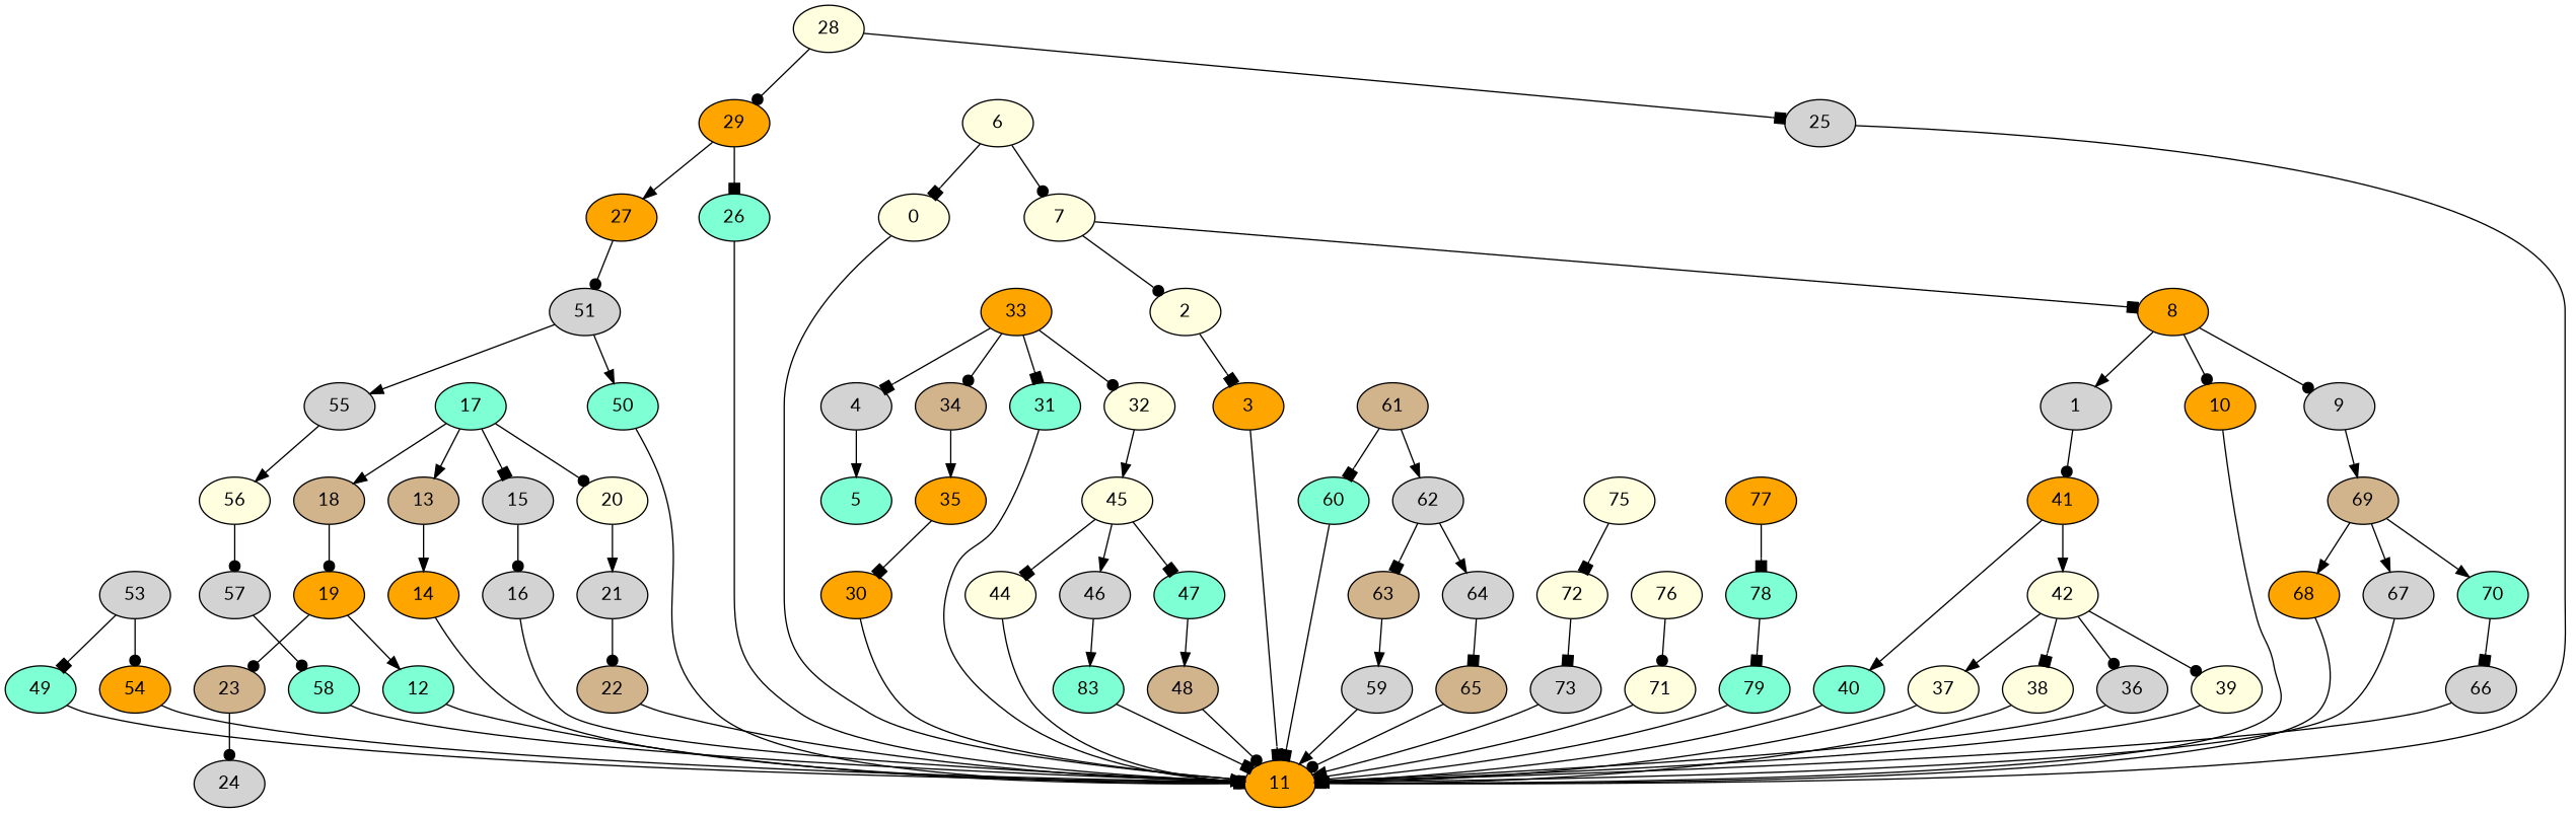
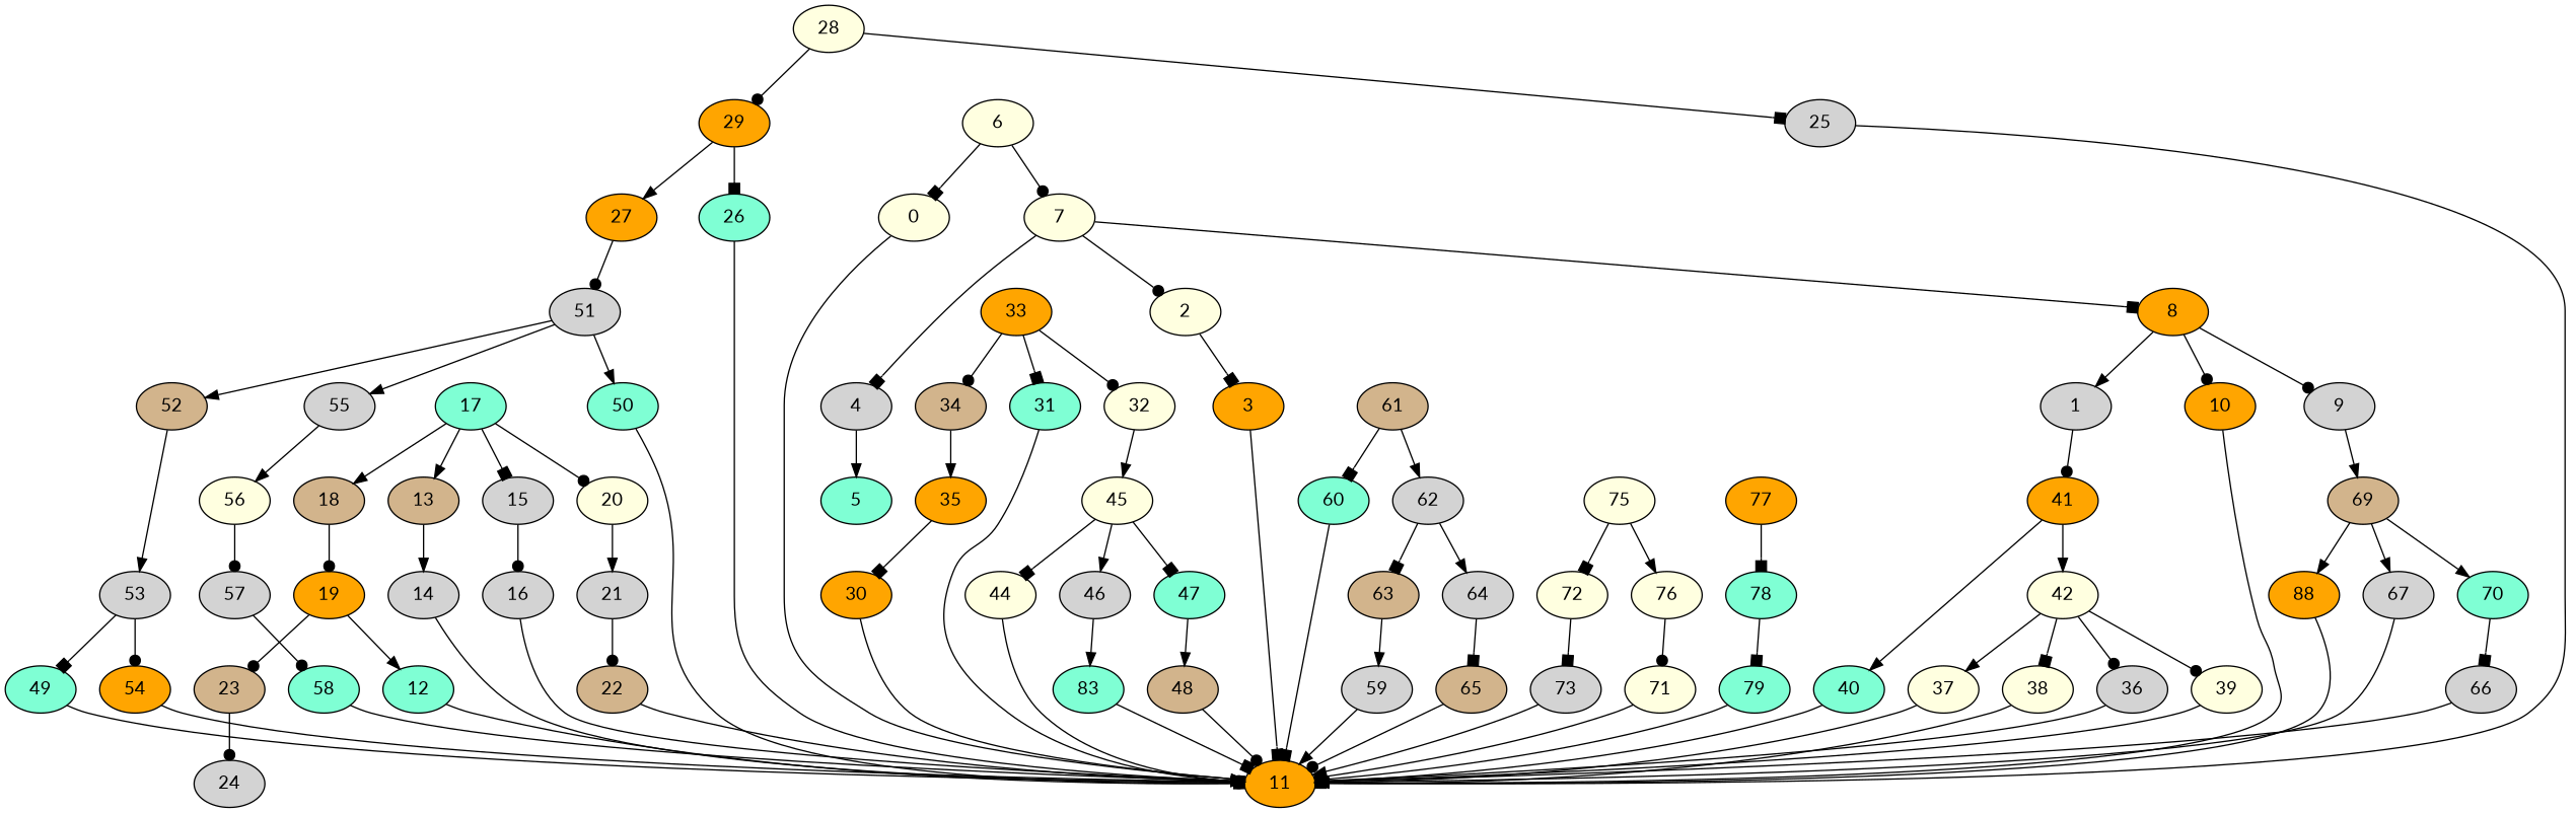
  strict digraph {
    fontname=Lato
    node [exec=65 fillcolor=lightgrey fontname=Lato style=filled]
    edge [arrowhead=normal comm=8 fontname=Lato]
    0 [exec=122 fillcolor=lightyellow]
    11 [exec=193 fillcolor=orange]
    1 [exec=85]
    41 [exec=200 fillcolor=orange]
    40 [exec=105 fillcolor=aquamarine]
    42 [exec=157 fillcolor=lightyellow]
    2 [exec=74 fillcolor=lightyellow]
    3 [exec=114 fillcolor=orange]
    4 [exec=186]
    5 [exec=87 fillcolor=aquamarine]
    6 [exec=129 fillcolor=lightyellow]
    7 [exec=75 fillcolor=lightyellow]
    8 [exec=68 fillcolor=orange]
    9 [exec=134]
    10 [exec=170 fillcolor=orange]
    69 [fillcolor=tan]
    67 [exec=161]
-   68 [exec=96 fillcolor=orange]
+   68 [exec=96 fillcolor=orange label=88]
    70 [exec=178 fillcolor=aquamarine]
    12 [exec=163 fillcolor=aquamarine]
    13 [exec=183 fillcolor=tan]
-   14 [exec=116 fillcolor=orange]
+   14 [exec=116]
    16 [exec=190]
    15
    17 [exec=53 fillcolor=aquamarine]
    18 [exec=73 fillcolor=tan]
    20 [exec=50 fillcolor=lightyellow]
    19 [exec=152 fillcolor=orange]
    21 [exec=176]
    23 [exec=112 fillcolor=tan]
    24 [exec=133]
    22 [exec=135 fillcolor=tan]
    25 [exec=73]
    26 [exec=70 fillcolor=aquamarine]
    27 [exec=131 fillcolor=orange]
    51 [exec=68]
    50 [exec=186 fillcolor=aquamarine]
+   52 [exec=56 fillcolor=tan]
    55 [exec=197]
    28 [exec=180 fillcolor=lightyellow]
    29 [exec=175 fillcolor=orange]
    30 [exec=97 fillcolor=orange]
    31 [exec=58 fillcolor=aquamarine]
    32 [exec=116 fillcolor=lightyellow]
    45 [exec=106 fillcolor=lightyellow]
    44 [exec=79 fillcolor=lightyellow]
    46 [exec=145]
    47 [exec=93 fillcolor=aquamarine]
    33 [exec=171 fillcolor=orange]
    34 [exec=67 fillcolor=tan]
    35 [exec=72 fillcolor=orange]
    36 [exec=184]
    37 [exec=120 fillcolor=lightyellow]
    38 [exec=183 fillcolor=lightyellow]
    39 [exec=110 fillcolor=lightyellow]
    n56 [exec=119 fillcolor=aquamarine label=83]
    48 [exec=135 fillcolor=tan]
    49 [exec=196 fillcolor=aquamarine]
    53 [exec=81]
    56 [exec=80 fillcolor=lightyellow]
    54 [exec=98 fillcolor=orange]
    57 [exec=150]
    58 [exec=73 fillcolor=aquamarine]
    59 [exec=81]
    60 [exec=172 fillcolor=aquamarine]
    61 [exec=103 fillcolor=tan]
    62
    63 [exec=55 fillcolor=tan]
    64 [exec=189]
    65 [exec=158 fillcolor=tan]
    66 [exec=139]
    71 [exec=141 fillcolor=lightyellow]
    72 [exec=170 fillcolor=lightyellow]
    73 [exec=195]
    75 [exec=102 fillcolor=lightyellow]
    76 [exec=64 fillcolor=lightyellow]
    77 [exec=90 fillcolor=orange]
    78 [exec=91 fillcolor=aquamarine]
    79 [exec=137 fillcolor=aquamarine]
    0 -> 11 [comm=14]
    1 -> 41 [arrowhead=dot comm=13]
    41 -> 40 [comm=12]
    41 -> 42 [comm=20]
    40 -> 11
    42 -> 36 [arrowhead=dot comm=6]
    42 -> 37 [comm=14]
    42 -> 38 [arrowhead=box comm=10]
    42 -> 39 [arrowhead=dot comm=7]
    2 -> 3 [arrowhead=box comm=10]
    3 -> 11 [arrowhead=box]
    4 -> 5 [comm=20]
    6 -> 0 [arrowhead=box comm=5]
    6 -> 7 [arrowhead=dot comm=7]
    7 -> 2 [arrowhead=dot comm=19]
-   33 -> 4 [arrowhead=box]
+   7 -> 4 [arrowhead=box]
    7 -> 8 [arrowhead=box comm=13]
    8 -> 1 [comm=9]
    8 -> 9 [arrowhead=dot comm=13]
    8 -> 10 [arrowhead=dot comm=16]
    9 -> 69
    10 -> 11 [arrowhead=box comm=9]
    69 -> 67 [comm=20]
    69 -> 68 [comm=11]
    69 -> 70 [comm=19]
    67 -> 11 [arrowhead=box comm=17]
    68 -> 11 [comm=14]
    70 -> 66 [arrowhead=box comm=18]
    12 -> 11 [arrowhead=box comm=13]
    13 -> 14 [comm=5]
    14 -> 11 [arrowhead=box comm=6]
    16 -> 11 [arrowhead=dot comm=11]
    15 -> 16 [arrowhead=dot comm=6]
    17 -> 13 [comm=15]
    17 -> 15 [arrowhead=box comm=16]
    17 -> 18 [comm=13]
    17 -> 20 [arrowhead=dot comm=6]
    18 -> 19 [arrowhead=dot comm=20]
    20 -> 21 [comm=16]
    19 -> 12 [comm=19]
    19 -> 23 [arrowhead=dot comm=18]
    21 -> 22 [arrowhead=dot comm=10]
    23 -> 24 [arrowhead=dot comm=17]
    22 -> 11 [comm=11]
    25 -> 11 [comm=5]
    26 -> 11 [comm=9]
    27 -> 51 [arrowhead=dot comm=9]
    51 -> 50
+   51 -> 52 [comm=15]
    51 -> 55 [comm=20]
    50 -> 11 [arrowhead=dot comm=15]
+   52 -> 53
    55 -> 56 [comm=14]
    28 -> 25 [arrowhead=box comm=15]
    28 -> 29 [arrowhead=dot comm=13]
    29 -> 26 [arrowhead=box comm=15]
    29 -> 27 [comm=16]
    30 -> 11 [comm=7]
    31 -> 11 [comm=15]
    32 -> 45 [comm=6]
    45 -> 44 [arrowhead=box comm=14]
    45 -> 46 [comm=15]
    45 -> 47 [arrowhead=box comm=18]
    44 -> 11 [comm=17]
    46 -> n56
    47 -> 48
    33 -> 31 [arrowhead=box comm=13]
    33 -> 32 [arrowhead=dot comm=10]
    33 -> 34 [arrowhead=dot comm=6]
    34 -> 35 [comm=9]
    35 -> 30 [arrowhead=box comm=14]
    36 -> 11 [arrowhead=box comm=16]
    37 -> 11 [arrowhead=box comm=17]
    38 -> 11 [comm=9]
    39 -> 11 [arrowhead=box comm=14]
    n56 -> 11 [arrowhead=box comm=14]
    48 -> 11 [arrowhead=dot comm=20]
    49 -> 11 [arrowhead=dot comm=20]
    53 -> 49 [arrowhead=box comm=18]
    53 -> 54 [arrowhead=dot comm=20]
    56 -> 57 [arrowhead=dot comm=15]
    54 -> 11 [comm=6]
    57 -> 58 [arrowhead=dot comm=9]
    58 -> 11 [arrowhead=box comm=10]
    59 -> 11 [comm=17]
    60 -> 11 [arrowhead=box comm=7]
    61 -> 60 [arrowhead=box comm=7]
    61 -> 62 [comm=7]
    62 -> 63 [arrowhead=box comm=11]
    62 -> 64 [comm=12]
    63 -> 59 [comm=6]
    64 -> 65 [arrowhead=box comm=17]
    65 -> 11 [arrowhead=dot comm=5]
    66 -> 11
    71 -> 11 [arrowhead=dot comm=7]
    72 -> 73 [arrowhead=box comm=16]
    73 -> 11 [comm=12]
    75 -> 72 [arrowhead=box comm=11]
+   75 -> 76 [comm=18]
    76 -> 71 [arrowhead=dot comm=16]
    77 -> 78 [arrowhead=box]
    78 -> 79 [arrowhead=box comm=7]
    79 -> 11 [arrowhead=dot comm=5]
  }
